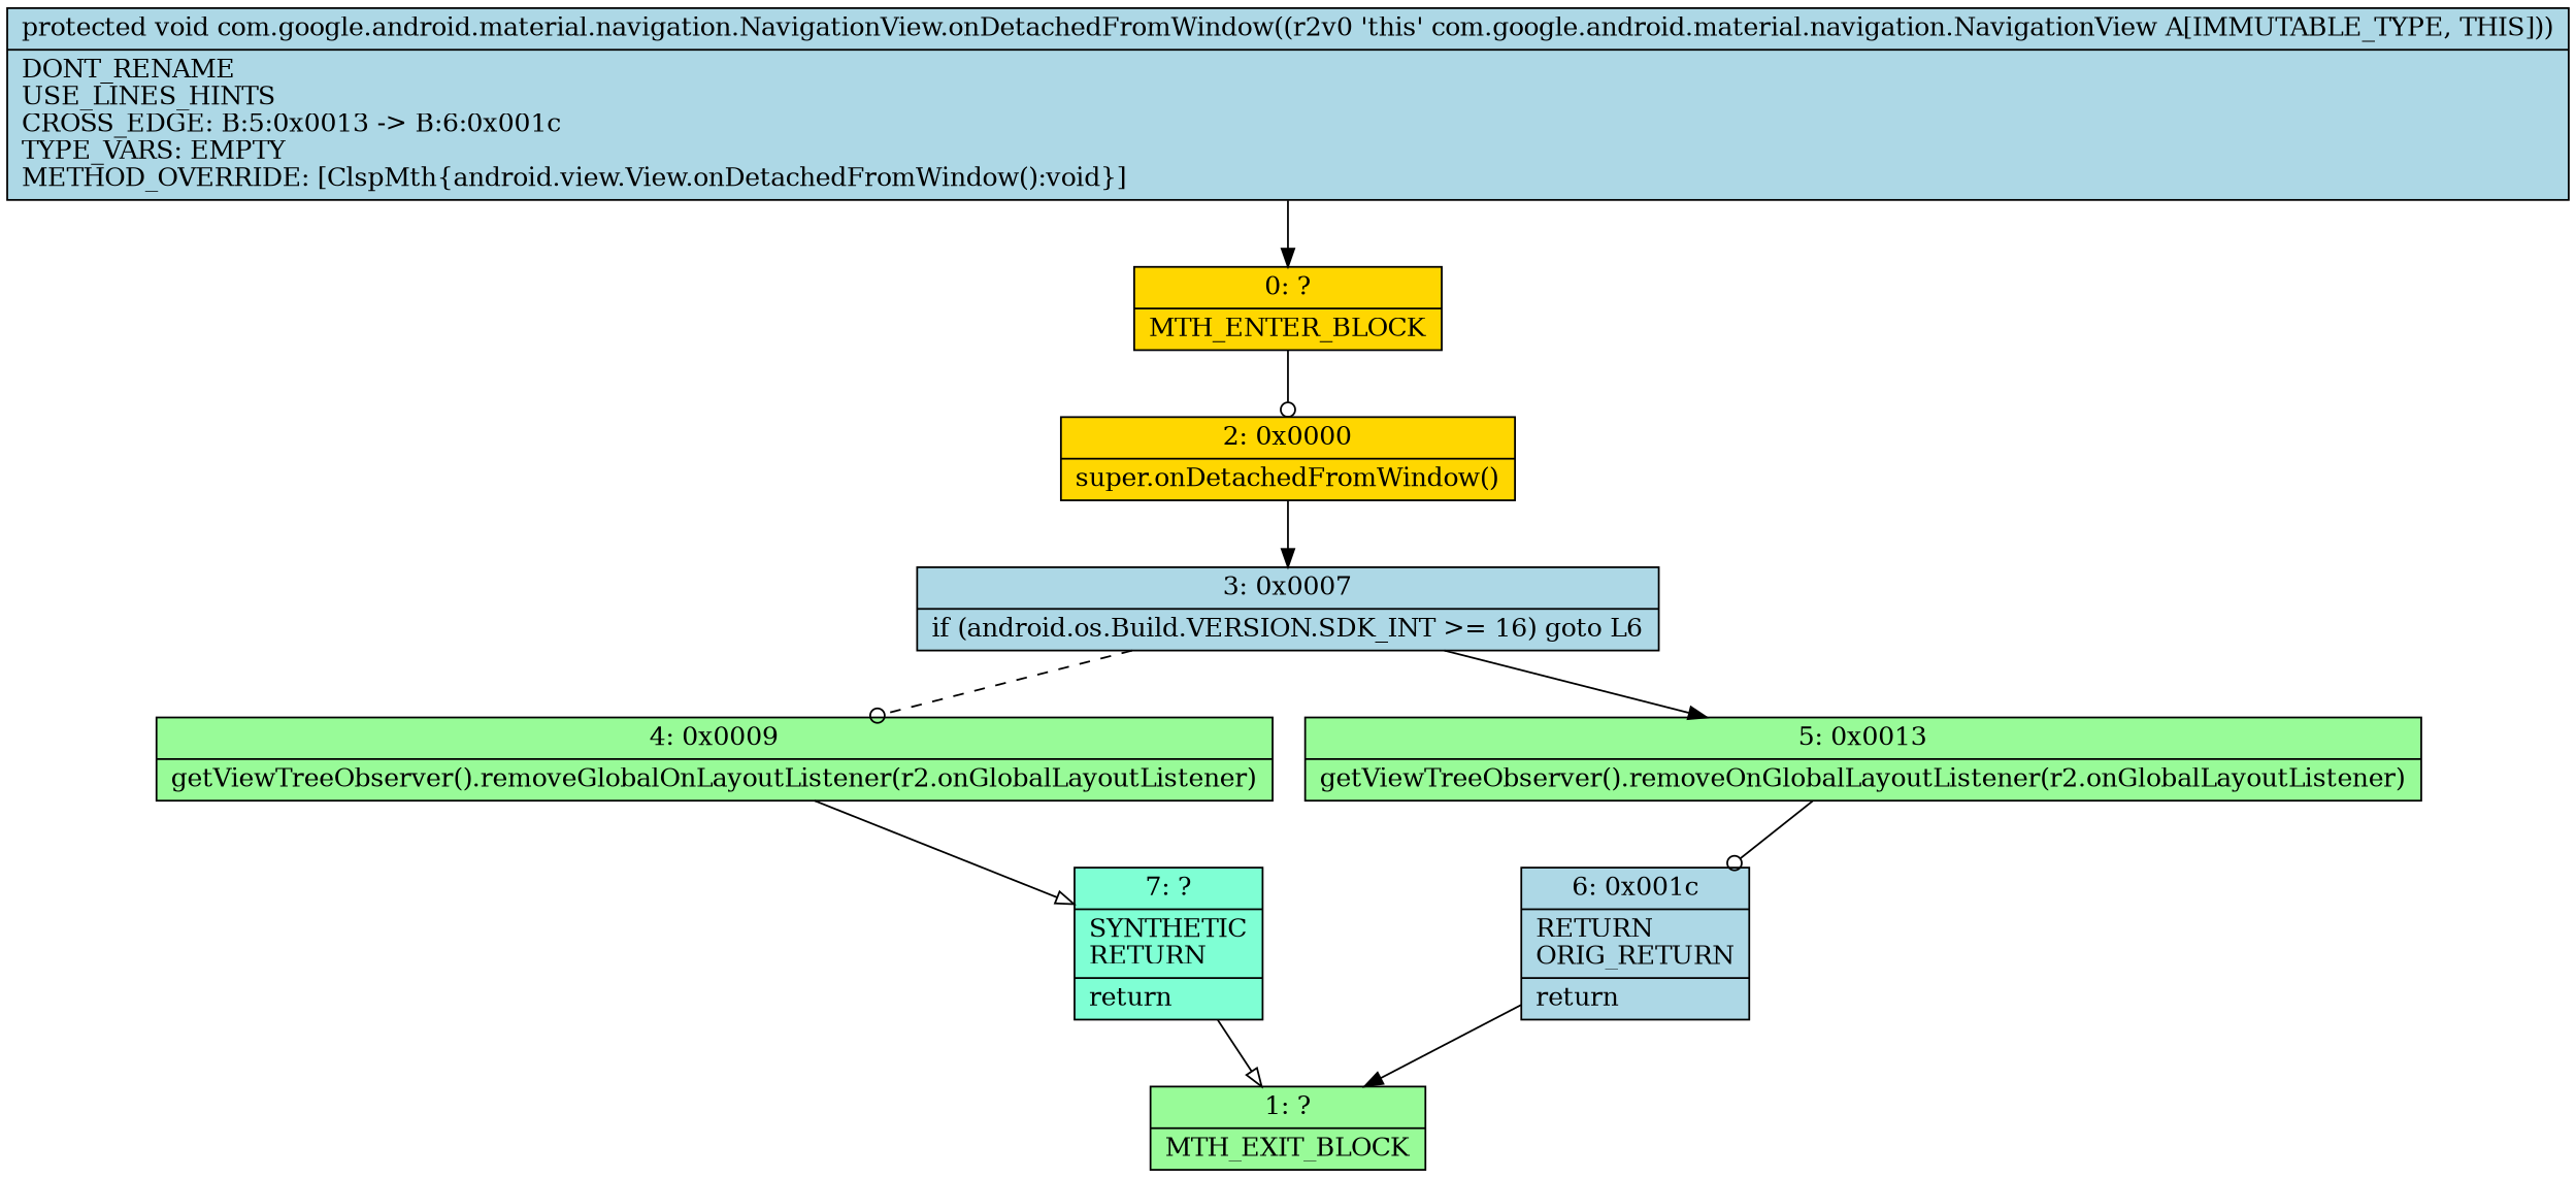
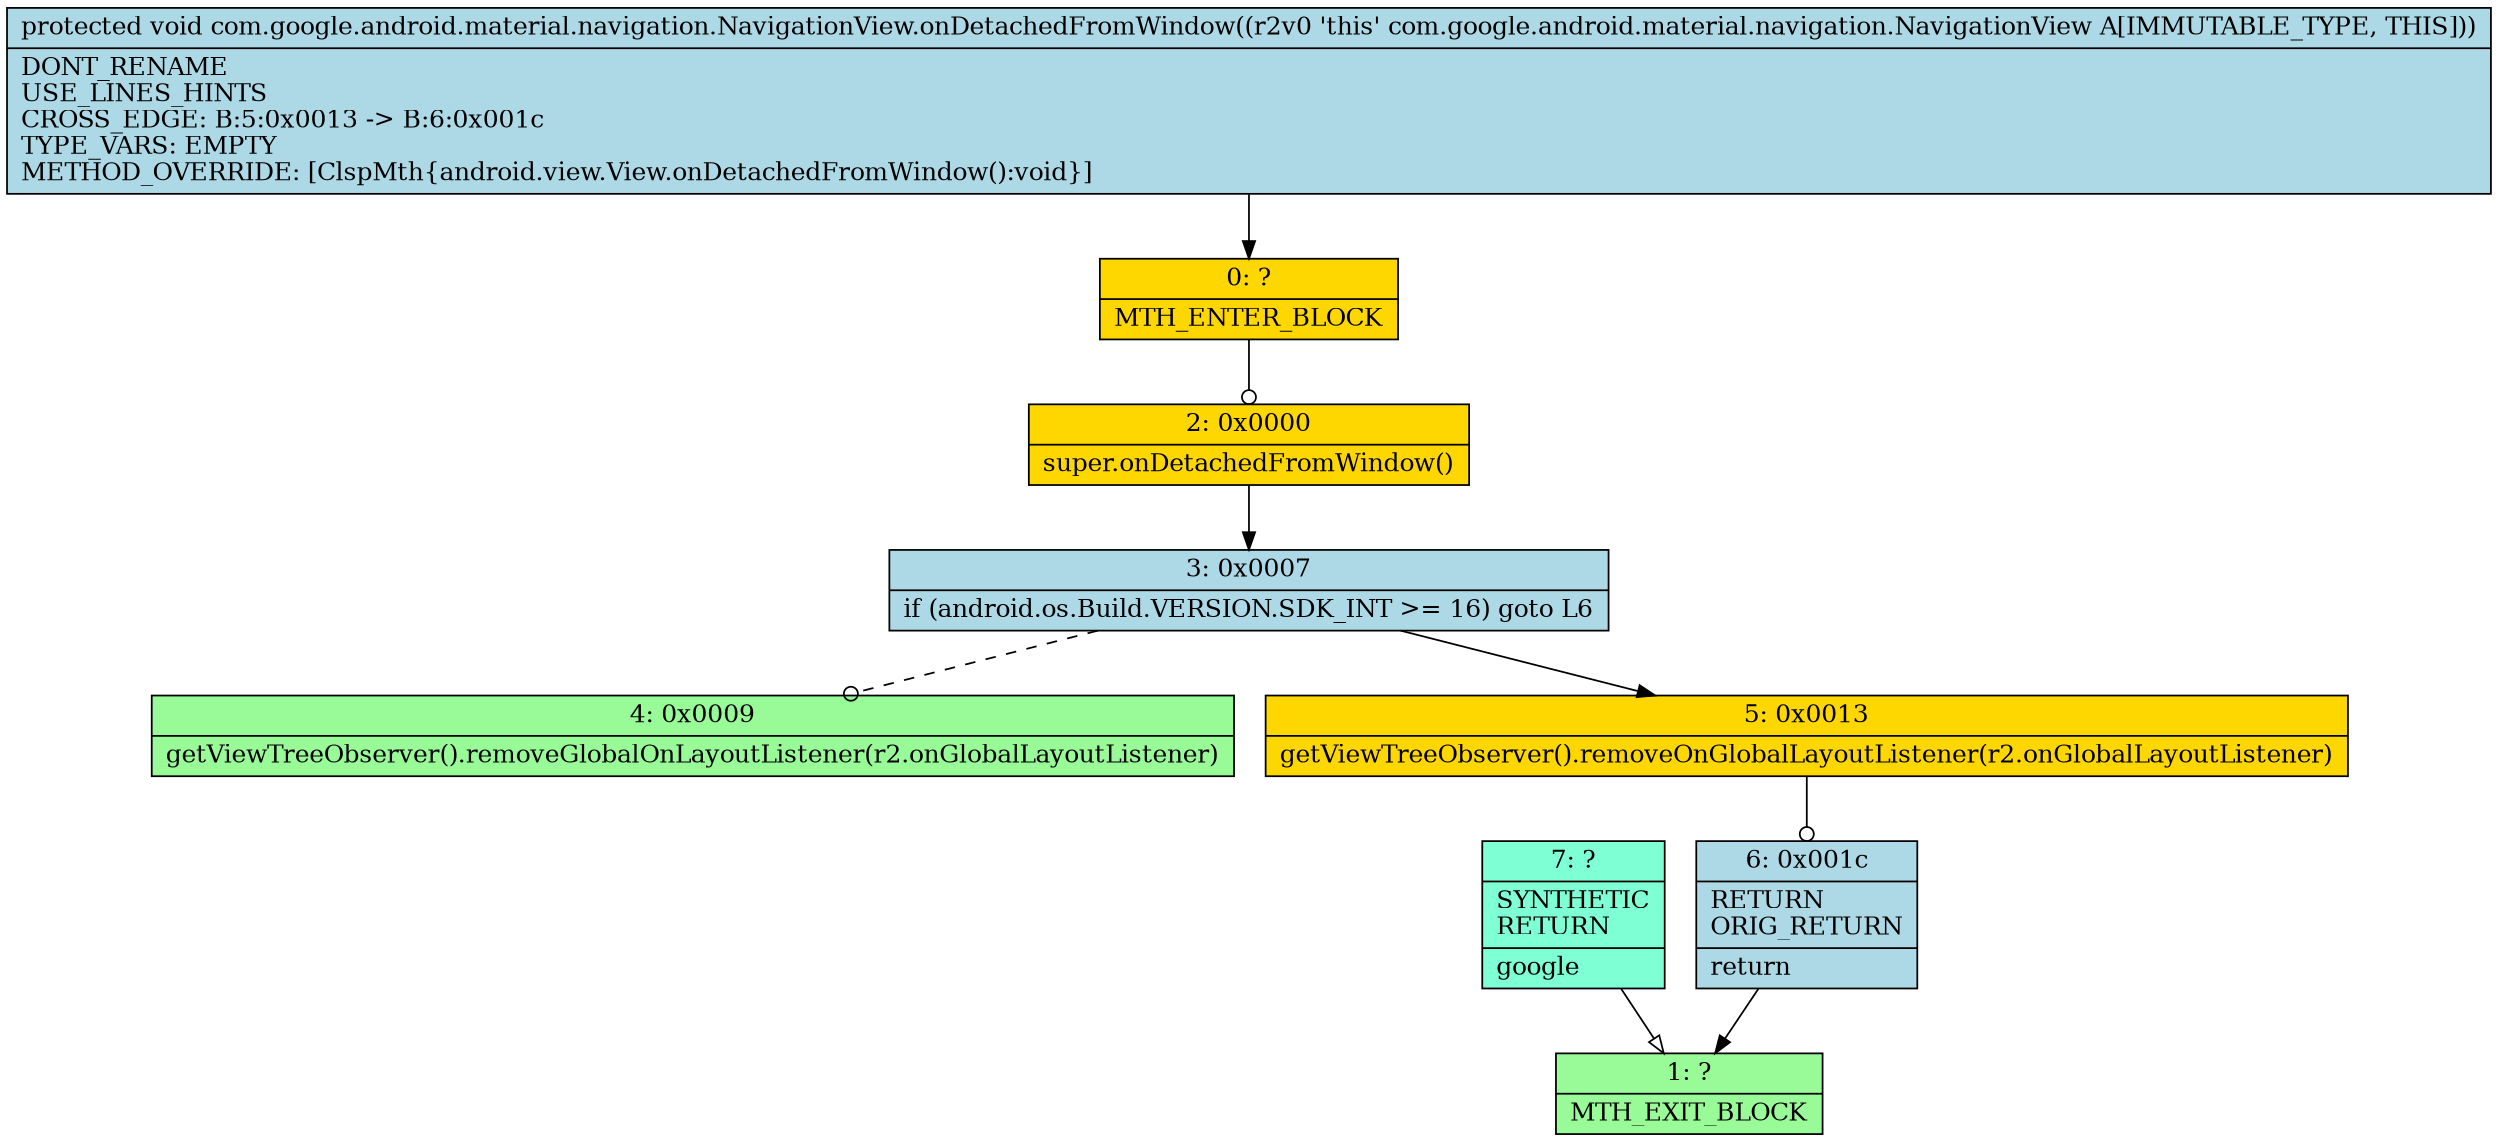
  digraph {
    node [fillcolor=gold shape=record style=filled]
    edge [arrowhead=normal]
    n1 [label="{0\:\ ?|MTH_ENTER_BLOCK\l}"]
    n2 [label="{2\:\ 0x0000|super.onDetachedFromWindow()\l}"]
    n3 [fillcolor=lightblue label="{3\:\ 0x0007|if (android.os.Build.VERSION.SDK_INT \>= 16) goto L6\l}"]
    n4 [fillcolor=palegreen label="{4\:\ 0x0009|getViewTreeObserver().removeGlobalOnLayoutListener(r2.onGlobalLayoutListener)\l}"]
-   n5 [fillcolor=palegreen label="{5\:\ 0x0013|getViewTreeObserver().removeOnGlobalLayoutListener(r2.onGlobalLayoutListener)\l}"]
-   n6 [fillcolor=aquamarine label="{7\:\ ?|SYNTHETIC\lRETURN\l|return\l}"]
+   n5 [label="{5\:\ 0x0013|getViewTreeObserver().removeOnGlobalLayoutListener(r2.onGlobalLayoutListener)\l}"]
+   n6 [fillcolor=aquamarine label="{7\:\ ?|SYNTHETIC\lRETURN\l|google\l}"]
    n7 [fillcolor=lightblue label="{6\:\ 0x001c|RETURN\lORIG_RETURN\l|return\l}"]
    n8 [fillcolor=palegreen label="{1\:\ ?|MTH_EXIT_BLOCK\l}"]
    n9 [fillcolor=lightblue label="{protected void com.google.android.material.navigation.NavigationView.onDetachedFromWindow((r2v0 'this' com.google.android.material.navigation.NavigationView A[IMMUTABLE_TYPE, THIS]))  | DONT_RENAME\lUSE_LINES_HINTS\lCROSS_EDGE: B:5:0x0013 \-\> B:6:0x001c\lTYPE_VARS: EMPTY\lMETHOD_OVERRIDE: [ClspMth\{android.view.View.onDetachedFromWindow():void\}]\l}"]
    n1 -> n2 [arrowhead=odot]
    n2 -> n3
    n3 -> n4 [arrowhead=odot style=dashed]
    n3 -> n5
-   n4 -> n6 [arrowhead=onormal]
    n5 -> n7 [arrowhead=odot]
    n6 -> n8 [arrowhead=onormal]
    n7 -> n8
    n9 -> n1
  }
